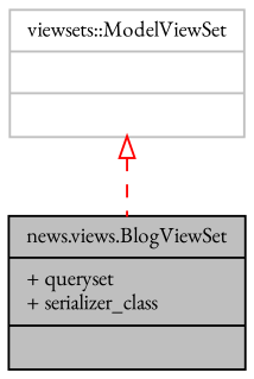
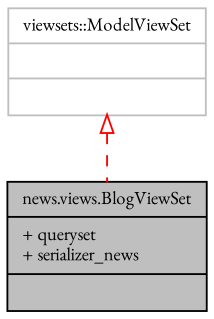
  digraph {
    fontname="EB Garamond"
    node [fontname="EB Garamond" fontsize=10 shape=record style=filled]
-   n1 [color=black fillcolor=grey75 fontcolor=black height=0.2 label="{news.views.BlogViewSet\n|+ queryset\l+ serializer_class\l|}" width=0.4]
+   n1 [color=black fillcolor=grey75 fontcolor=black height=0.2 label="{news.views.BlogViewSet\n|+ queryset\l+ serializer_news\l|}" width=0.4]
    n2 [color=grey75 fillcolor=white height=0.2 label="{viewsets::ModelViewSet\n||}" width=0.4]
    n2 -> n1 [arrowtail=onormal color=red dir=back fontname="EB Garamond" fontsize=10 labelfontname=Helvetica labelfontsize=10 style=dashed]
  }
